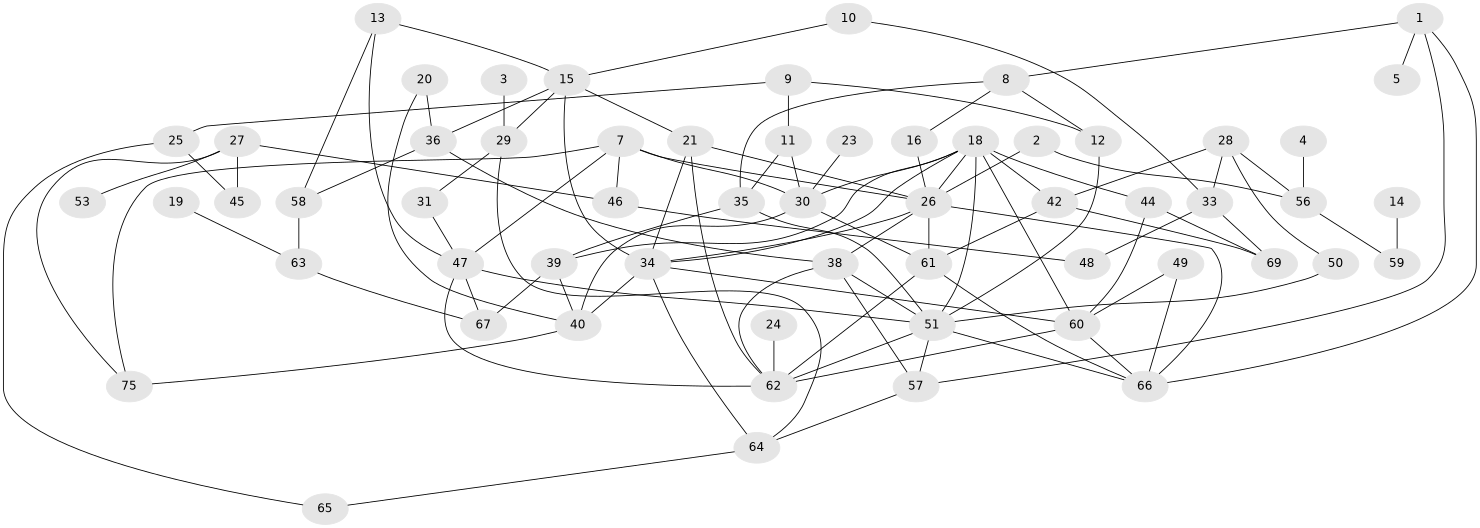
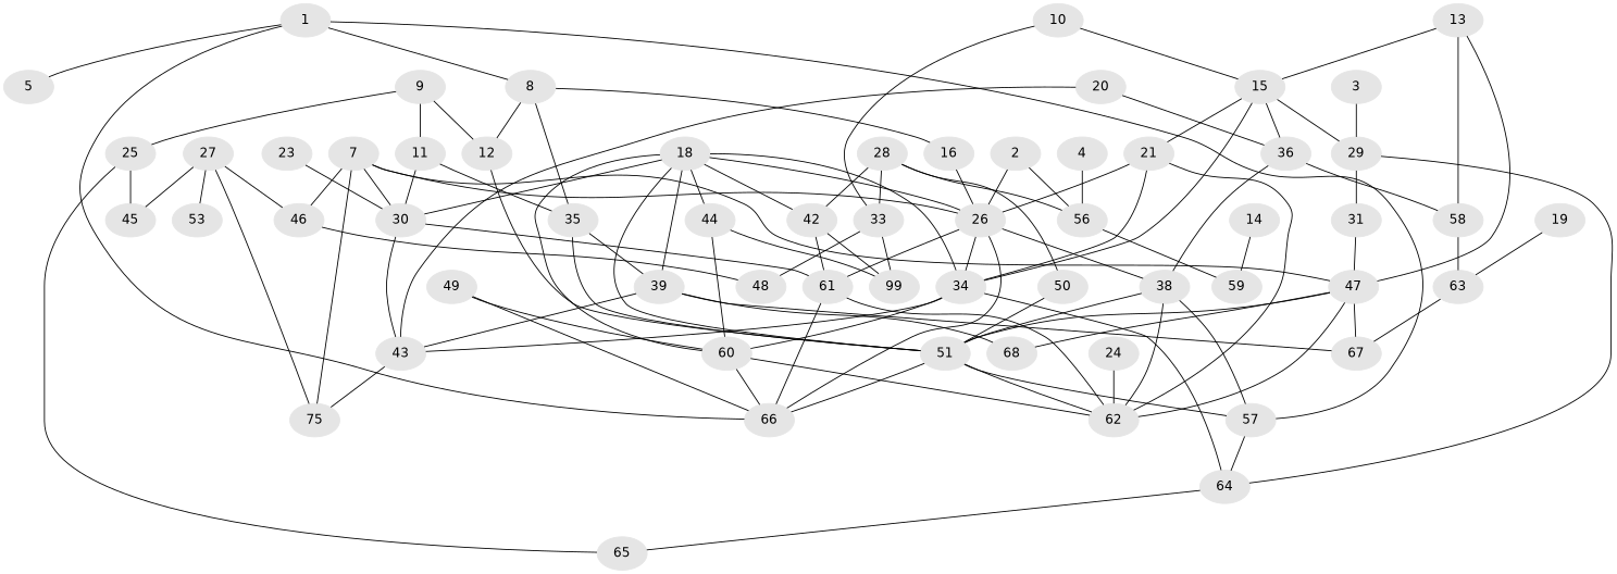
  graph {
    fontname="DejaVu Sans"
    node [color=gray90 fontname="DejaVu Sans" style=filled]
    edge [fontname="DejaVu Sans" weight=1.0]
    1
    5
    8
    57
    66
    12
    16
    35
    64
    2
    26
    56
    34
    38
    61
    59
    3
    29
    31
    4
    7
    30
    46
    47
    n25 [label=75]
-   40
+   40 [label=43]
    48
    51
    62
    67
+   68
    39
    9
    11
    25
    45
    65
    10
    15
    33
    21
    n42 [label=36]
-   69
+   69 [label=99]
    13
    58
    63
    14
    60
    18
    42
    44
    19
    20
    23
    24
    27
    53
    28
    50
    49
    1 -- 5
    1 -- 8
    1 -- 57
    1 -- 66
    8 -- 12
    8 -- 16
    8 -- 35
    57 -- 64
    12 -- 51
    16 -- 26
    35 -- 51
    35 -- 39
    64 -- 65
    2 -- 26
    2 -- 56
    26 -- 66
    26 -- 34
    26 -- 38
    26 -- 61
    56 -- 59
    34 -- 64
    34 -- 40
    34 -- 60
    38 -- 57
    38 -- 51
    38 -- 62
    61 -- 66
    61 -- 62
    3 -- 29
    29 -- 64
    29 -- 31
    31 -- 47
    4 -- 56
    7 -- 26 [weight=2.0]
    7 -- 30
    7 -- 46
    7 -- 47
    7 -- n25
    30 -- 61
    30 -- 40 [weight=2.0]
    46 -- 48
    47 -- 51
    47 -- 62
    47 -- 67 [weight=2.0]
+   47 -- 68
    40 -- n25
    51 -- 57
    51 -- 66
    51 -- 62
    39 -- 40
    39 -- 67
+   39 -- 68
    9 -- 12
    9 -- 11
    9 -- 25
    11 -- 35
    11 -- 30
    25 -- 45
    25 -- 65
    10 -- 15
    10 -- 33
    15 -- 34
    15 -- 29
    15 -- 21
    15 -- n42
    33 -- 48
    33 -- 69
    21 -- 26
    21 -- 34
    21 -- 62
    n42 -- 38
    n42 -- 58
    13 -- 47
    13 -- 15
    13 -- 58
    58 -- 63
    63 -- 67
    14 -- 59
    60 -- 66
    60 -- 62
    18 -- 26
    18 -- 34
    18 -- 30
    18 -- 51
    18 -- 39
    18 -- 60
    18 -- 42
    18 -- 44
    42 -- 61 [weight=2.0]
    42 -- 69
    44 -- 69
    44 -- 60
    19 -- 63
    20 -- 40
    20 -- n42
    23 -- 30
    24 -- 62
    27 -- 46
    27 -- n25
    27 -- 45
    27 -- 53
    28 -- 56
    28 -- 33
    28 -- 42
    28 -- 50
    50 -- 51
    49 -- 66
    49 -- 60
  }
